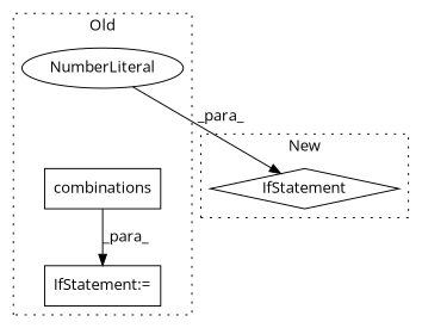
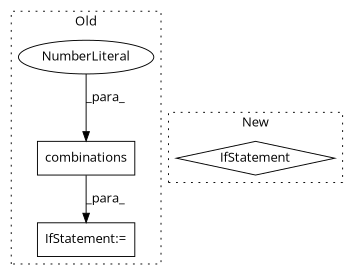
  digraph {
    fontname="Open Sans"
    node [fontname="Open Sans" shape=box]
    edge [fontname="Open Sans"]
    n1 [a=25 l=24 label=IfStatement s=3235 shape=diamond]
    n2 [a=32 l="13,1" label=combinations s="3209,3231"]
    n3 [a=34 l=1 label=NumberLiteral s=3230 shape=ellipse]
    n4 [a=7 l=76 label="IfStatement:=" s=3192]
    subgraph cluster_1 {
      label=New
      style=dotted
      n1
    }
    subgraph cluster_2 {
      label=Old
      style=dotted
      n2
      n3
      n4
    }
    n2 -> n4 [label=_para_]
-   n3 -> n1 [label=_para_]
+   n3 -> n2 [label=_para_]
  }
